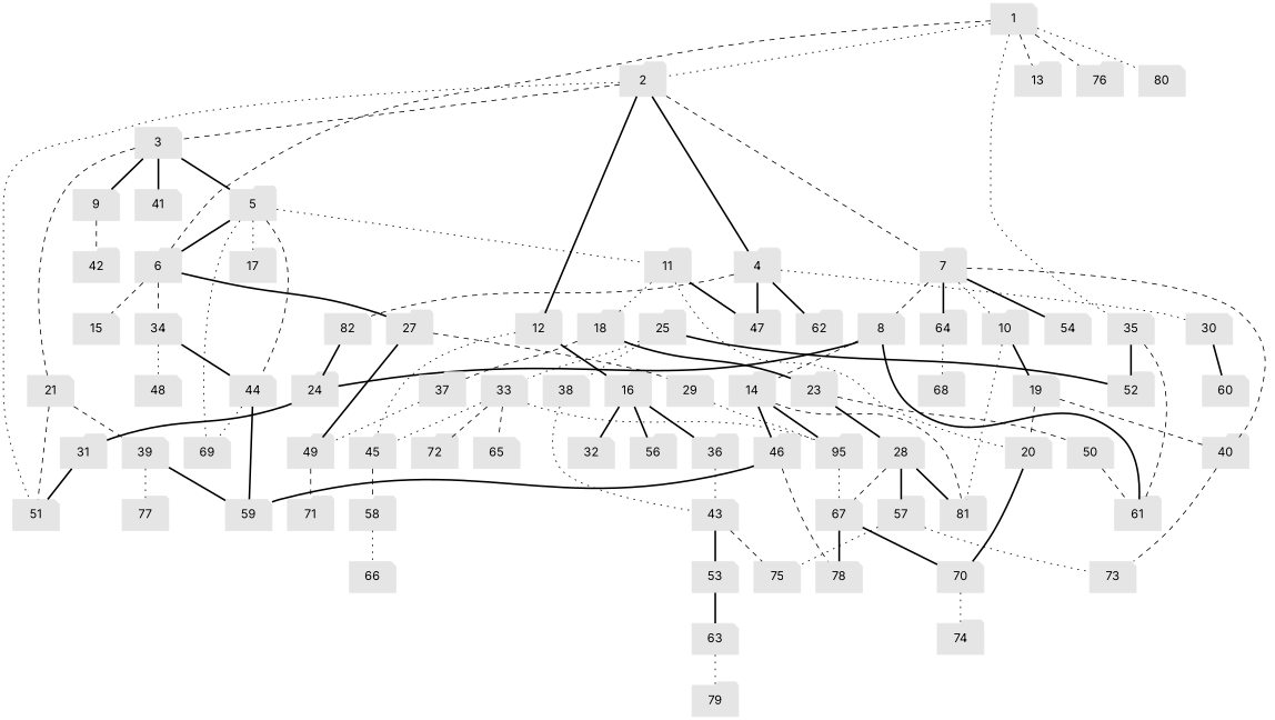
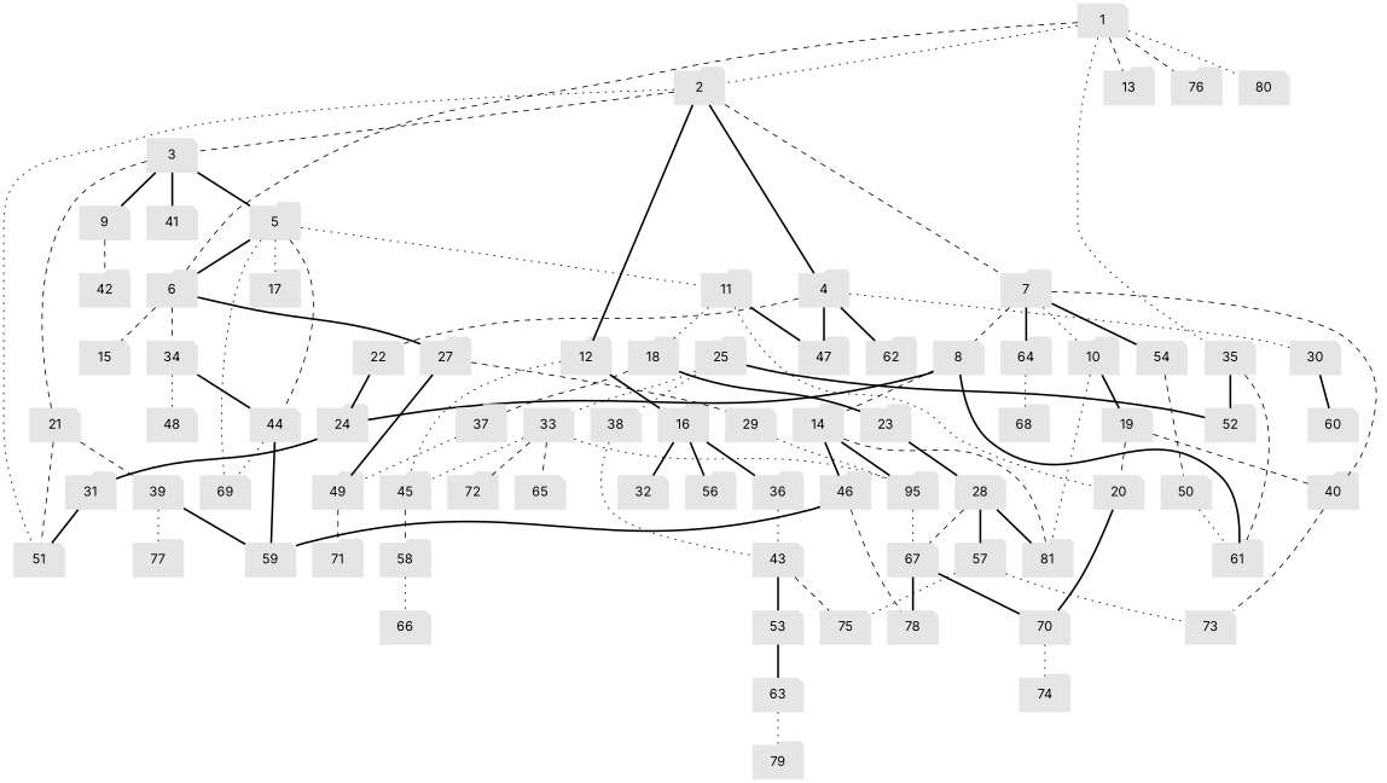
  graph {
    fontname=Inter
    node [color=gray90 fontname=Inter shape=folder style=filled]
    edge [fontname=Inter style=bold]
    1 [shape=note]
    2
    6
    13
    35 [shape=note]
    76
    80 [shape=note]
    3 [shape=note]
    4
    7
    12
    51 [shape=note]
    15 [shape=note]
    27
    34 [shape=note]
    61
    52
    5
    9 [shape=note]
    21 [shape=note]
    41 [shape=note]
-   22 [shape=note label=82]
+   22 [shape=note]
    30 [shape=note]
    62
    47
    8 [shape=note]
    10
    40
    54 [shape=note]
    64
    16
    45
    29 [shape=note]
    n34 [label=95]
    11
    17
    44 [shape=note]
    69 [shape=note]
    42
    39 [shape=note]
    24
    33 [shape=note]
    25
    38 [shape=note]
    60 [shape=note]
    18
    20 [shape=note]
    59 [shape=note]
    49
    48 [shape=note]
    14
    19 [shape=note]
    81
    73 [shape=note]
    68
    46
    31
    23
    37
    70 [shape=note]
    32 [shape=note]
    36
    56
    58
    28 [shape=note]
    50 [shape=note]
    78 [shape=note]
    67 [shape=note]
    43 [shape=note]
    74
    77
    57
    65 [shape=note]
    72
    71
    75 [shape=note]
    53 [shape=note]
    63 [shape=note]
    66 [shape=note]
    79
    1 -- 2 [style=dotted]
    1 -- 6 [style=dashed]
    1 -- 13 [style=dashed]
    1 -- 35 [style=dotted]
    1 -- 76 [style=dashed]
    1 -- 80 [style=dotted]
    2 -- 3 [style=dashed]
    2 -- 4
    2 -- 7 [style=dashed]
    2 -- 12
    2 -- 51 [style=dotted]
    6 -- 15 [style=dashed]
    6 -- 27
    6 -- 34 [style=dashed]
    35 -- 61 [style=dashed]
    35 -- 52
    3 -- 5
    3 -- 9
    3 -- 21 [style=dashed]
    3 -- 41
    4 -- 22 [style=dashed]
    4 -- 30 [style=dotted]
    4 -- 62
    4 -- 47
    7 -- 8 [style=dashed]
    7 -- 10 [style=dotted]
    7 -- 40 [style=dashed]
    7 -- 54
    7 -- 64
    12 -- 16
    12 -- 45 [style=dotted]
    27 -- 29 [style=dashed]
    27 -- 49
    34 -- 44
    34 -- 48 [style=dotted]
    5 -- 6
    5 -- 11 [style=dotted]
    5 -- 17 [style=dotted]
    5 -- 44 [style=dashed]
    5 -- 69 [style=dotted]
    9 -- 42 [style=dashed]
    21 -- 51 [style=dashed]
    21 -- 39 [style=dashed]
    22 -- 24
    30 -- 60
    8 -- 61
    8 -- 24
    8 -- 14 [style=dashed]
    10 -- 19
    10 -- 81 [style=dotted]
    40 -- 73 [style=dashed]
    64 -- 68 [style=dotted]
    16 -- 32
    16 -- 36
    16 -- 56
    45 -- 58 [style=dashed]
    29 -- n34 [style=dotted]
    n34 -- 67 [style=dotted]
    11 -- 47
    11 -- 18 [style=dotted]
    11 -- 20 [style=dotted]
    44 -- 69 [style=dotted]
    44 -- 59
    39 -- 59
    39 -- 77 [style=dotted]
    24 -- 31
    33 -- 45 [style=dotted]
    33 -- n34 [style=dotted]
    33 -- 65 [style=dashed]
    33 -- 72 [style=dashed]
    25 -- 52
    25 -- 33 [style=dotted]
    25 -- 38 [style=dotted]
    38 -- 43 [style=dotted]
    18 -- 23
    18 -- 37 [style=dashed]
    20 -- 70
    49 -- 71 [style=dashed]
    14 -- n34
    14 -- 81 [style=dashed]
    14 -- 46
    19 -- 40 [style=dashed]
    19 -- 20 [style=dashed]
    46 -- 59
    46 -- 78 [style=dashed]
    31 -- 51
    23 -- 28
-   23 -- 50 [style=dashed]
+   54 -- 50 [style=dashed]
    37 -- 49 [style=dotted]
    70 -- 74 [style=dotted]
    36 -- 43 [style=dotted]
    58 -- 66 [style=dotted]
    28 -- 81
    28 -- 67 [style=dashed]
    28 -- 57
-   50 -- 61 [style=dashed]
+   50 -- 61 [style=dotted]
    67 -- 70
    67 -- 78
    43 -- 75 [style=dashed]
    43 -- 53
    57 -- 73 [style=dotted]
    57 -- 75 [style=dotted]
    53 -- 63
    63 -- 79 [style=dotted]
  }
